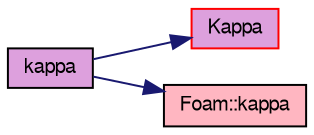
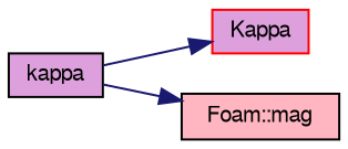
  digraph {
    rankdir=LR
    node [color=black fillcolor=plum fontname=FreeSans fontsize=10 shape=record style=filled]
    edge [color=midnightblue fontname=FreeSans fontsize=10 labelfontname=FreeSans labelfontsize=10 style=solid]
    n1 [fontcolor=black height=0.2 label=kappa width=0.4]
    n2 [color=red height=0.2 label=Kappa width=0.4]
-   n3 [height=0.2 label="Foam::kappa" width=0.4 fillcolor=lightpink]
+   n3 [height=0.2 label="Foam::mag" width=0.4 fillcolor=lightpink]
    n1 -> n2
    n1 -> n3
  }
